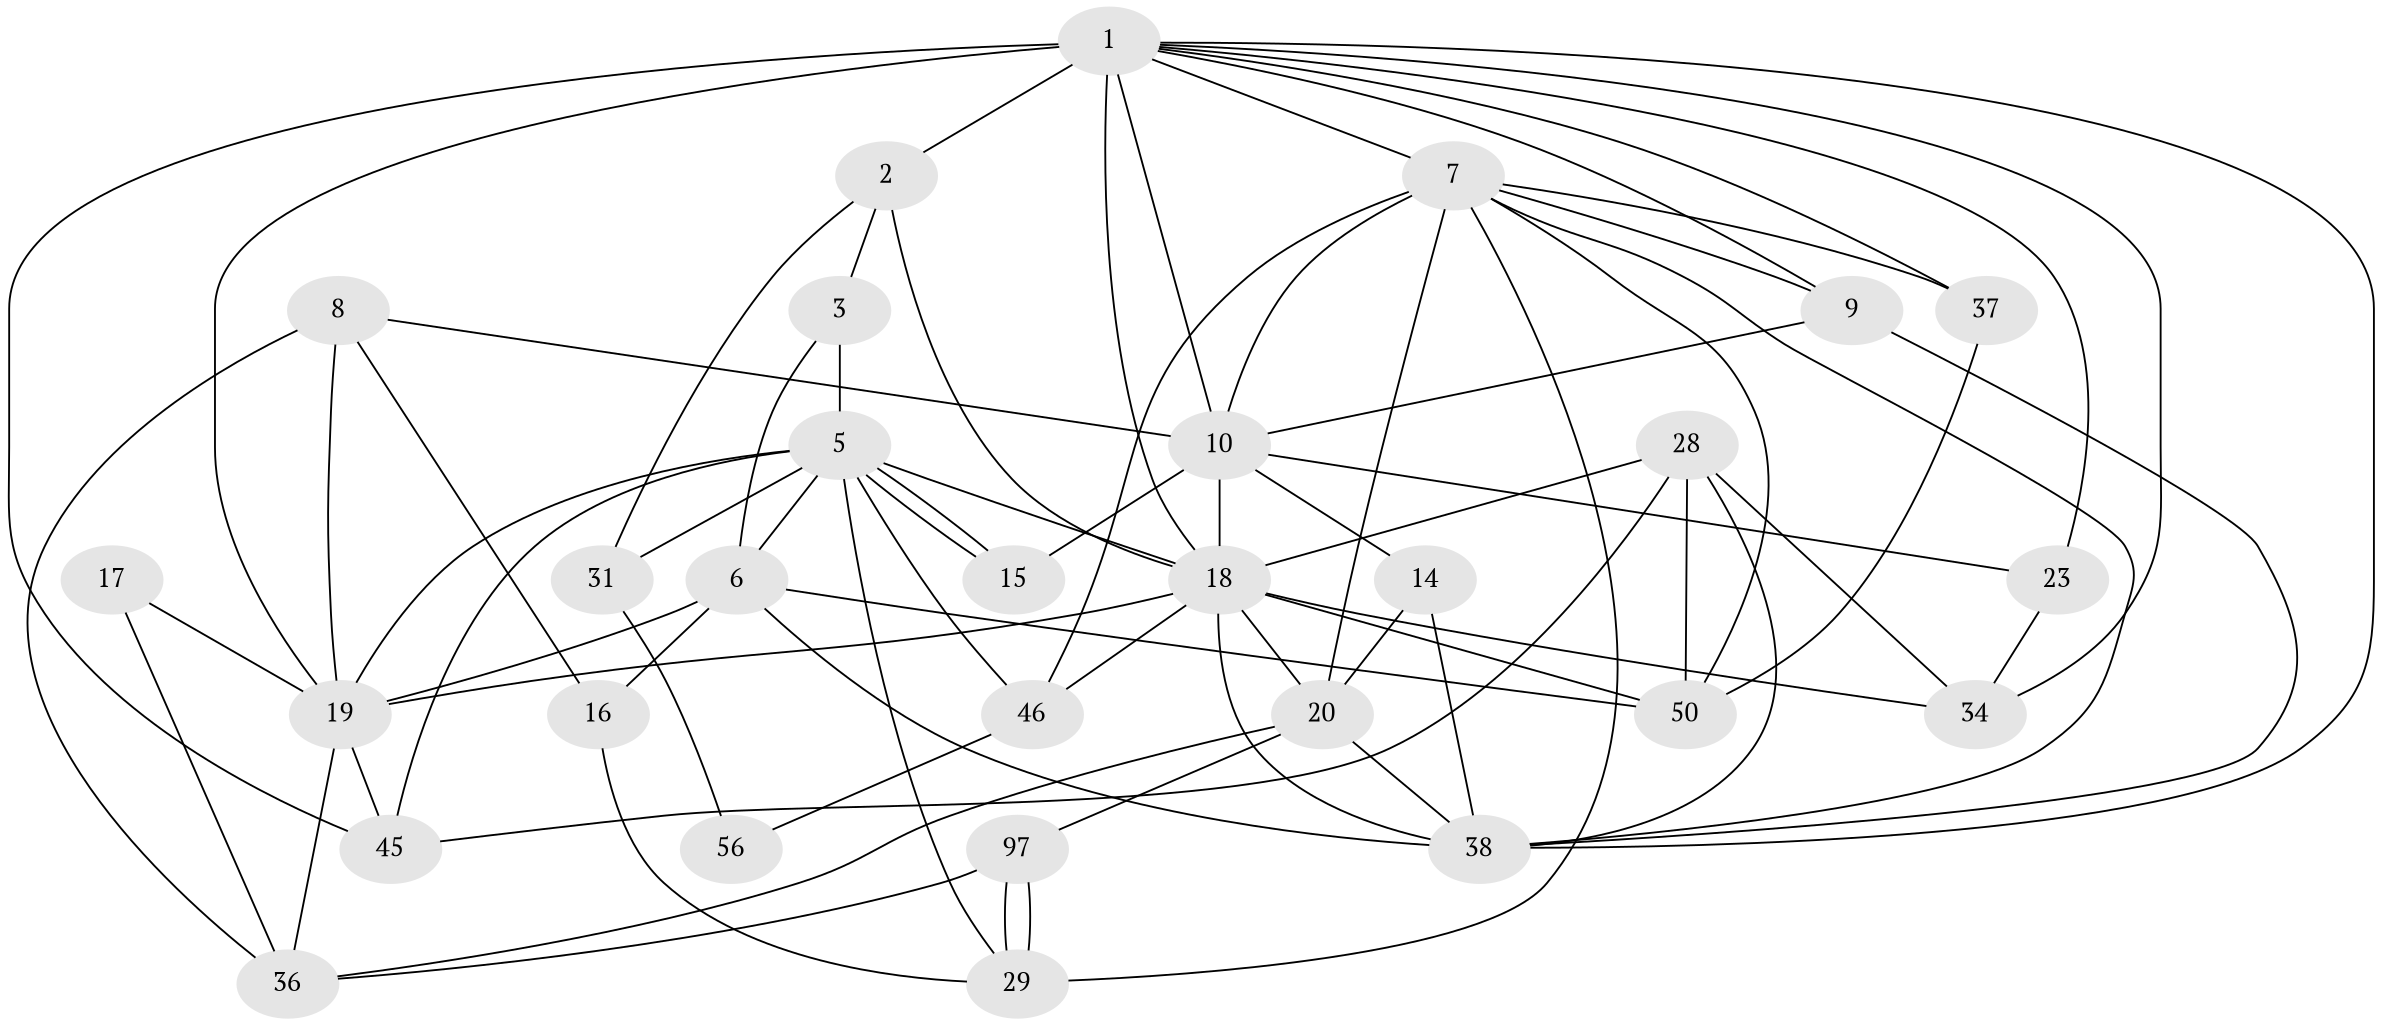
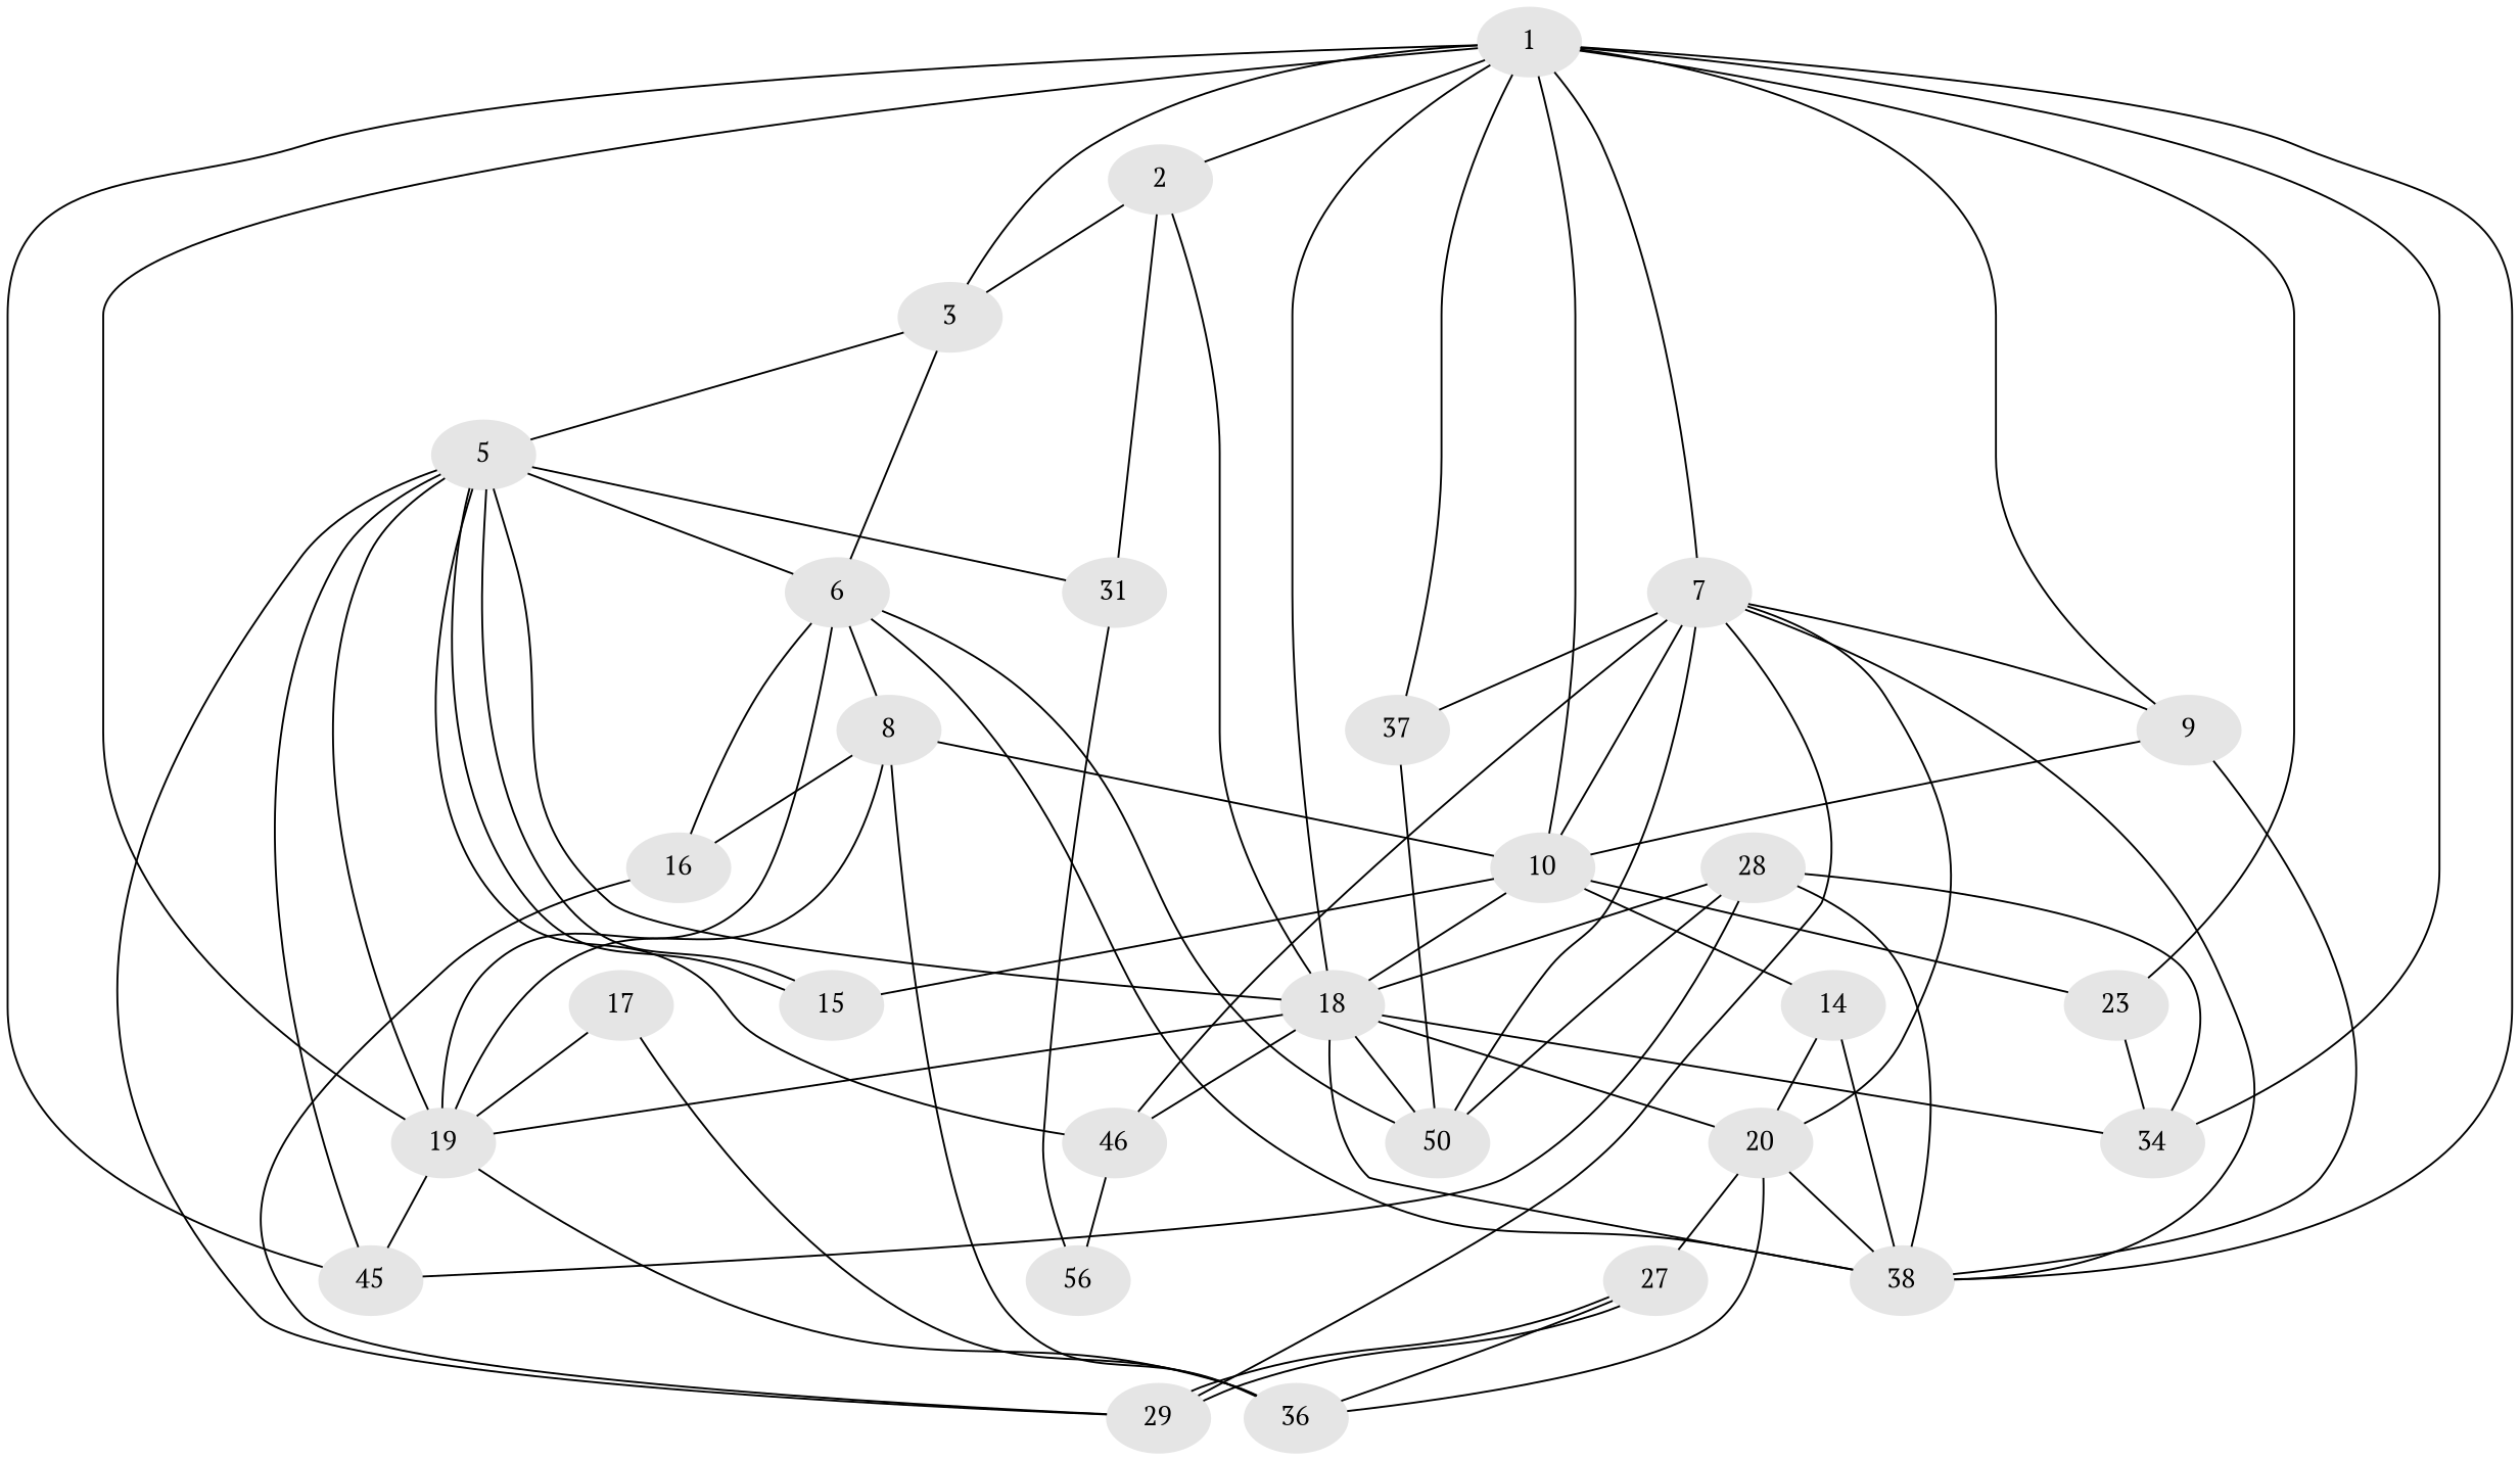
  graph {
    fontname="PT Serif"
    node [color=gray90 fontname="PT Serif" style=filled]
    edge [fontname="PT Serif"]
    1 [super="+12+58+4"]
    2
    3
    7 [super="+35+25+24"]
    9 [super="+55"]
    10 [super="+40"]
    18 [super="+22"]
    19 [super="+30+44"]
    23
    34
    37
    38 [super="+54"]
    45
    31
    5 [super="+59+21+11"]
    6 [super="+26"]
    29
    46 [super="+52"]
    50 [super="+53"]
    20 [super="+43"]
    15
    14
    36
    56
    8 [super="+41"]
    16 [super="+39"]
-   27 [label=97]
+   27
    17
    28 [super="+49"]
    1 -- 2
+   1 -- 3
    1 -- 7 [weight=2]
    1 -- 9
    1 -- 10 [weight=2]
    1 -- 18
    1 -- 19 [weight=2]
    1 -- 23
    1 -- 34
    1 -- 37
    1 -- 38
    1 -- 45 [weight=2]
    2 -- 3
    2 -- 18
    2 -- 31
    3 -- 5
    3 -- 6
    7 -- 9
    7 -- 10
    7 -- 37
    7 -- 38
    7 -- 29
    7 -- 46
    7 -- 50
    7 -- 20
    9 -- 10
    9 -- 38
    10 -- 18
    10 -- 23
    10 -- 15 [weight=2]
    10 -- 14
    18 -- 19
    18 -- 34
    18 -- 38
    18 -- 46
    18 -- 50
    18 -- 20
    19 -- 45
    19 -- 36
    23 -- 34
    37 -- 50
    31 -- 56
    5 -- 18
    5 -- 19
    5 -- 45
    5 -- 31
    5 -- 6
    5 -- 29
    5 -- 46
    5 -- 15
    5 -- 15
    6 -- 19 [weight=2]
    6 -- 38
    6 -- 50
+   6 -- 8
    6 -- 16
    46 -- 56
    20 -- 38
    20 -- 36
    20 -- 27
    14 -- 38
    14 -- 20
    8 -- 10
    8 -- 19
    8 -- 36
    8 -- 16
    16 -- 29
    27 -- 29
    27 -- 29
    27 -- 36
    17 -- 19
    17 -- 36
    28 -- 18
    28 -- 34
    28 -- 38
    28 -- 45
    28 -- 50
  }
